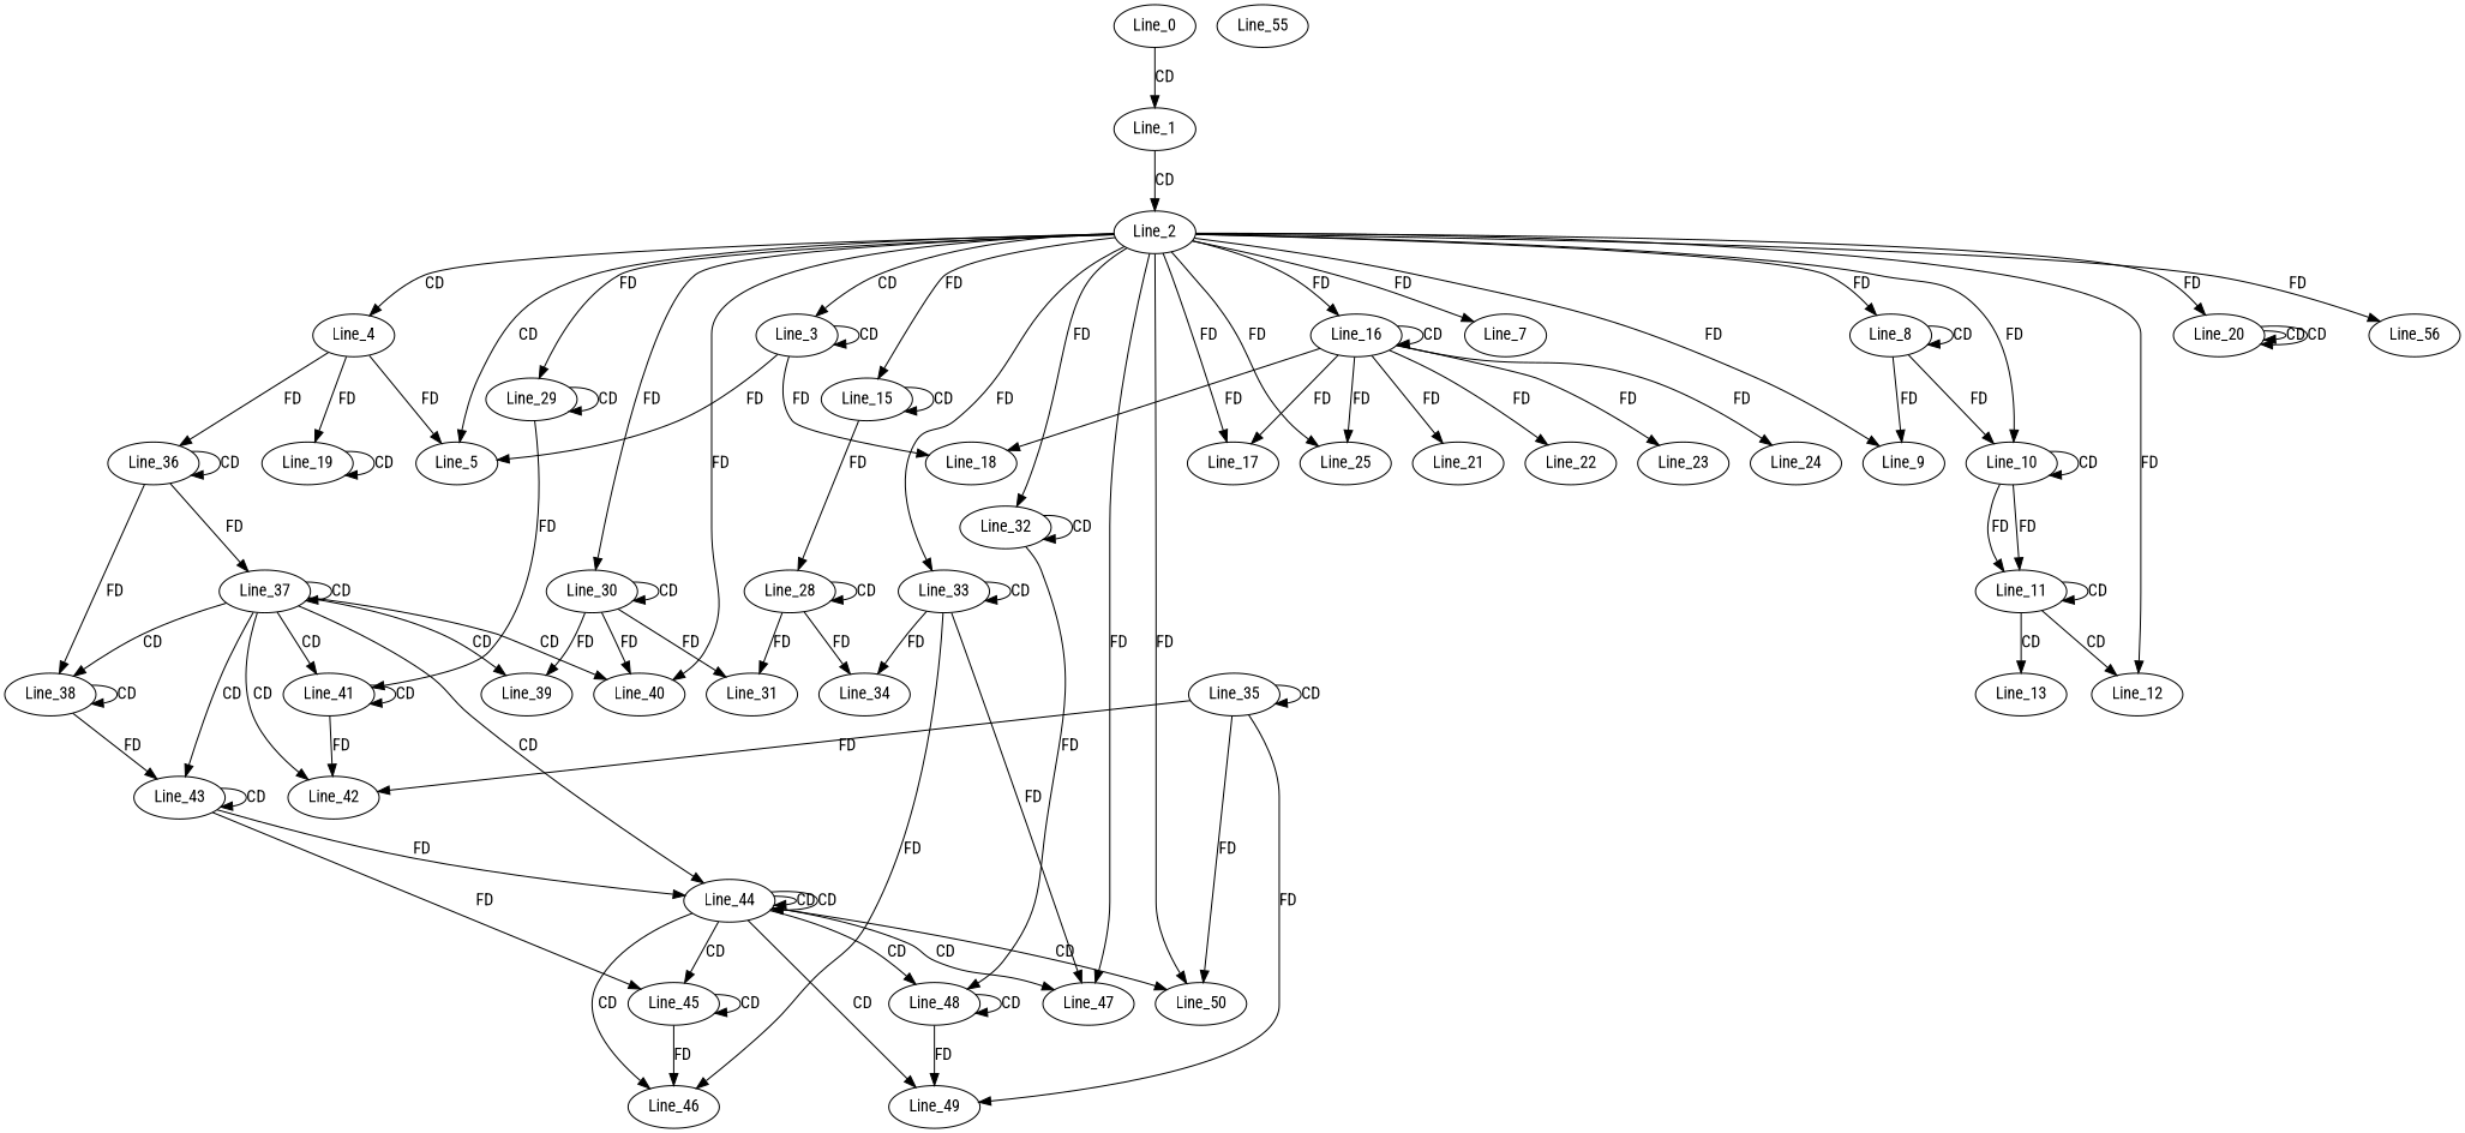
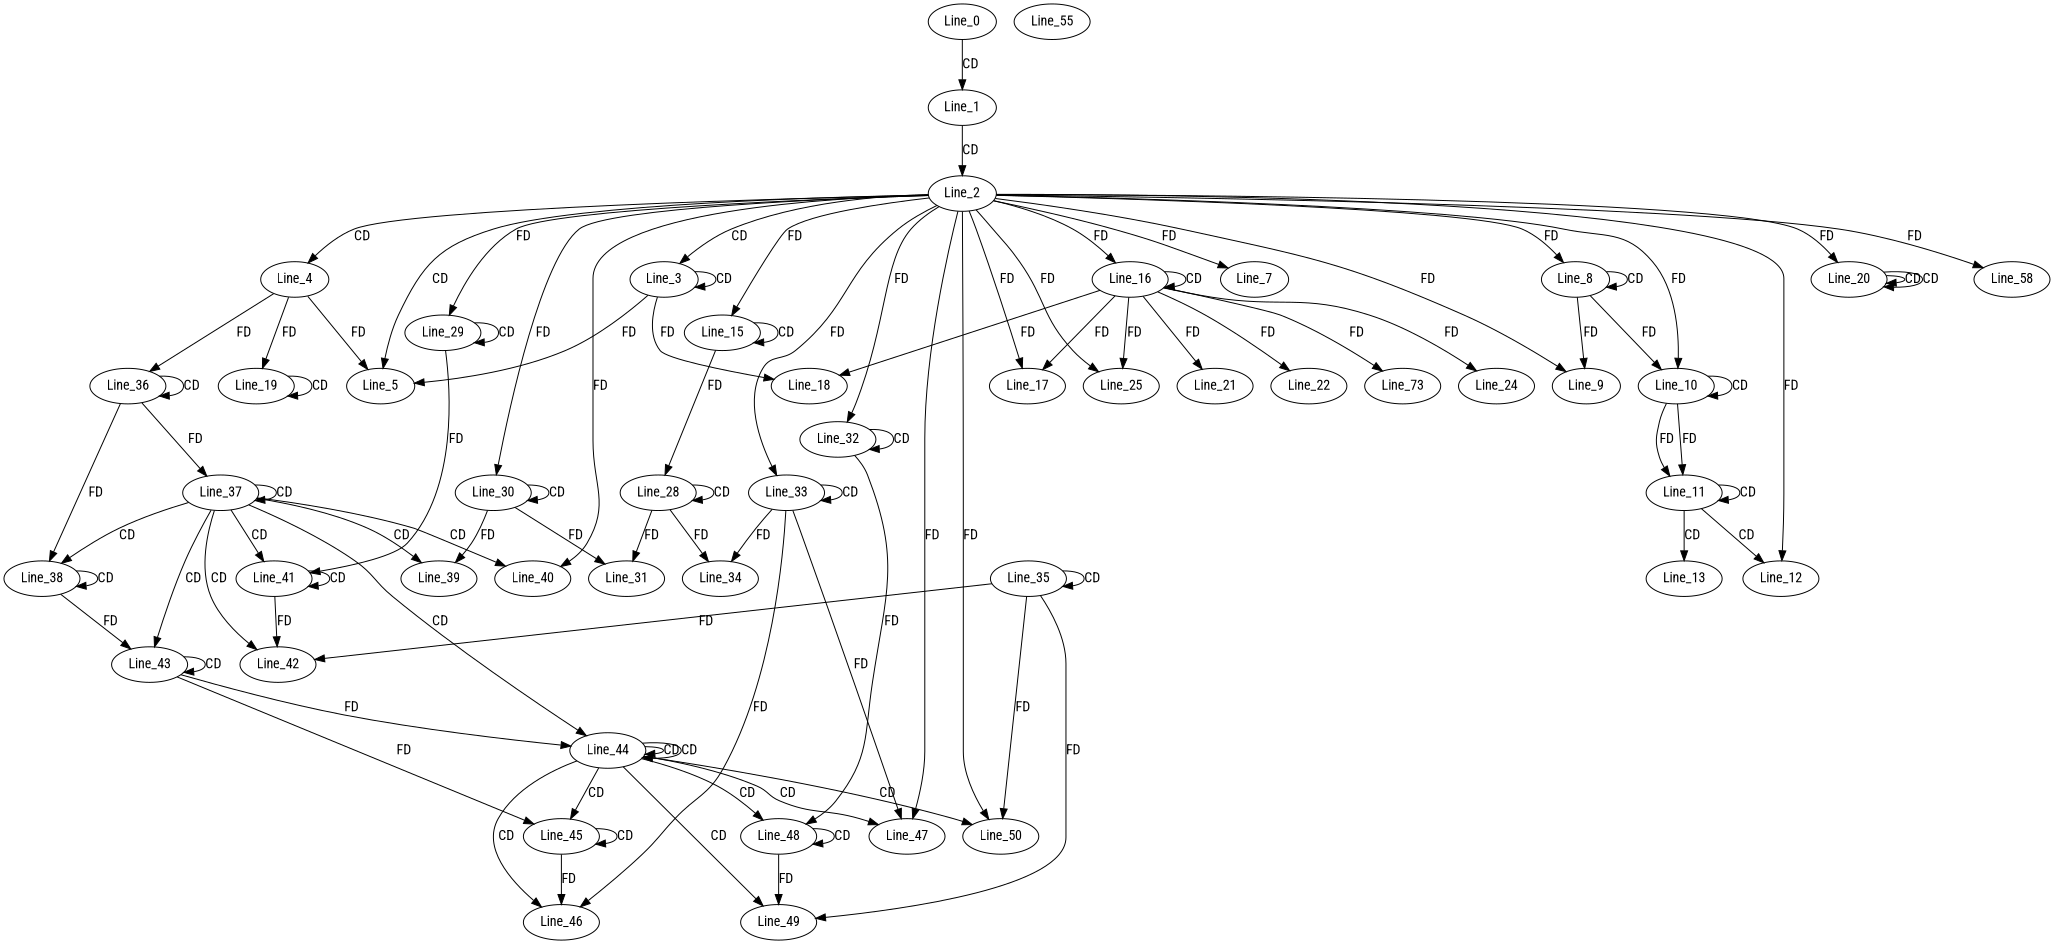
  digraph {
    fontname="Roboto Condensed"
    node [fontname="Roboto Condensed"]
    edge [fontname="Roboto Condensed"]
    Line_0
    Line_1
    Line_2
    Line_3
    Line_4
    Line_5
    Line_7
    Line_8
    Line_9
    Line_10
    Line_12
    Line_15
    Line_16
    Line_17
    Line_20
    Line_25
    Line_29
    Line_30
    Line_32
    Line_33
    Line_40
    Line_47
    Line_50
-   Line_58 [label=Line_56]
+   Line_58
    Line_18
    Line_19
    Line_36
    Line_11
    Line_28
    Line_21
    Line_22
-   Line_23
+   Line_23 [label=Line_73]
    Line_24
    Line_41
    Line_31
    Line_39
    Line_48
    Line_34
    Line_46
    Line_35
    Line_42
    Line_49
    Line_37
    Line_38
    Line_13
    Line_43
    Line_44
    Line_45
    Line_55
    Line_0 -> Line_1 [label=CD]
    Line_1 -> Line_2 [label=CD]
    Line_2 -> Line_3 [label=CD]
    Line_2 -> Line_4 [label=CD]
    Line_2 -> Line_5 [label=CD]
    Line_2 -> Line_7 [label=FD]
    Line_2 -> Line_8 [label=FD]
    Line_2 -> Line_9 [label=FD]
    Line_2 -> Line_10 [label=FD]
    Line_2 -> Line_12 [label=FD]
    Line_2 -> Line_15 [label=FD]
    Line_2 -> Line_16 [label=FD]
    Line_2 -> Line_17 [label=FD]
    Line_2 -> Line_20 [label=FD]
    Line_2 -> Line_25 [label=FD]
    Line_2 -> Line_29 [label=FD]
    Line_2 -> Line_30 [label=FD]
    Line_2 -> Line_32 [label=FD]
    Line_2 -> Line_33 [label=FD]
    Line_2 -> Line_40 [label=FD]
    Line_2 -> Line_47 [label=FD]
    Line_2 -> Line_50 [label=FD]
    Line_2 -> Line_58 [label=FD]
    Line_3 -> Line_3 [label=CD]
    Line_3 -> Line_5 [label=FD]
    Line_3 -> Line_18 [label=FD]
    Line_4 -> Line_5 [label=FD]
    Line_4 -> Line_19 [label=FD]
    Line_4 -> Line_36 [label=FD]
    Line_8 -> Line_8 [label=CD]
    Line_8 -> Line_9 [label=FD]
    Line_8 -> Line_10 [label=FD]
    Line_10 -> Line_10 [label=CD]
    Line_10 -> Line_11 [label=FD]
    Line_10 -> Line_11 [label=FD]
    Line_15 -> Line_15 [label=CD]
    Line_15 -> Line_28 [label=FD]
    Line_16 -> Line_16 [label=CD]
    Line_16 -> Line_17 [label=FD]
    Line_16 -> Line_25 [label=FD]
    Line_16 -> Line_18 [label=FD]
    Line_16 -> Line_21 [label=FD]
    Line_16 -> Line_22 [label=FD]
    Line_16 -> Line_23 [label=FD]
    Line_16 -> Line_24 [label=FD]
    Line_20 -> Line_20 [label=CD]
    Line_20 -> Line_20 [label=CD]
    Line_29 -> Line_29 [label=CD]
    Line_29 -> Line_41 [label=FD]
    Line_30 -> Line_30 [label=CD]
-   Line_30 -> Line_40 [label=FD]
    Line_30 -> Line_31 [label=FD]
    Line_30 -> Line_39 [label=FD]
    Line_32 -> Line_32 [label=CD]
    Line_32 -> Line_48 [label=FD]
    Line_33 -> Line_33 [label=CD]
    Line_33 -> Line_47 [label=FD]
    Line_33 -> Line_34 [label=FD]
    Line_33 -> Line_46 [label=FD]
    Line_19 -> Line_19 [label=CD]
    Line_36 -> Line_36 [label=CD]
    Line_36 -> Line_37 [label=FD]
    Line_36 -> Line_38 [label=FD]
    Line_11 -> Line_12 [label=CD]
    Line_11 -> Line_11 [label=CD]
    Line_11 -> Line_13 [label=CD]
    Line_28 -> Line_28 [label=CD]
    Line_28 -> Line_31 [label=FD]
    Line_28 -> Line_34 [label=FD]
    Line_41 -> Line_41 [label=CD]
    Line_41 -> Line_42 [label=FD]
    Line_48 -> Line_48 [label=CD]
    Line_48 -> Line_49 [label=FD]
    Line_35 -> Line_50 [label=FD]
    Line_35 -> Line_35 [label=CD]
    Line_35 -> Line_42 [label=FD]
    Line_35 -> Line_49 [label=FD]
    Line_37 -> Line_40 [label=CD]
    Line_37 -> Line_41 [label=CD]
    Line_37 -> Line_39 [label=CD]
    Line_37 -> Line_42 [label=CD]
    Line_37 -> Line_37 [label=CD]
    Line_37 -> Line_38 [label=CD]
    Line_37 -> Line_43 [label=CD]
    Line_37 -> Line_44 [label=CD]
    Line_38 -> Line_38 [label=CD]
    Line_38 -> Line_43 [label=FD]
    Line_43 -> Line_43 [label=CD]
    Line_43 -> Line_44 [label=FD]
    Line_43 -> Line_45 [label=FD]
    Line_44 -> Line_47 [label=CD]
    Line_44 -> Line_50 [label=CD]
    Line_44 -> Line_48 [label=CD]
    Line_44 -> Line_46 [label=CD]
    Line_44 -> Line_49 [label=CD]
    Line_44 -> Line_44 [label=CD]
    Line_44 -> Line_44 [label=CD]
    Line_44 -> Line_45 [label=CD]
    Line_45 -> Line_46 [label=FD]
    Line_45 -> Line_45 [label=CD]
  }
